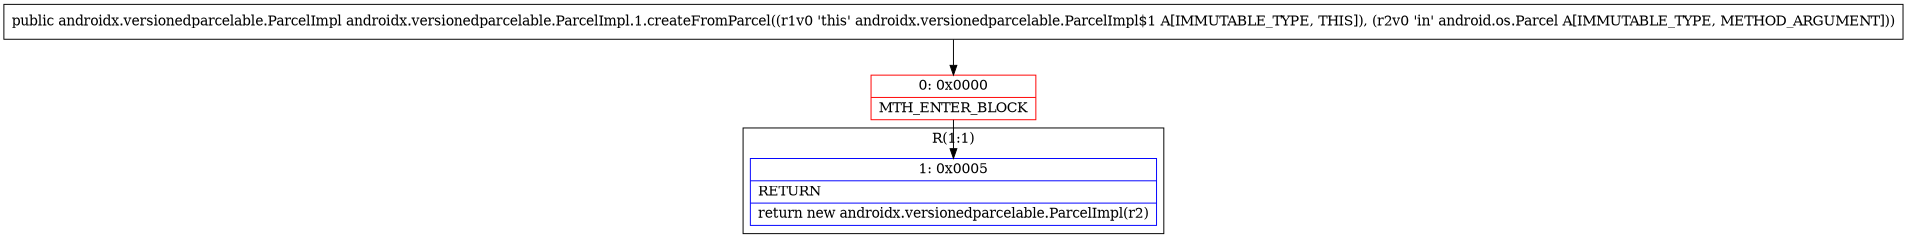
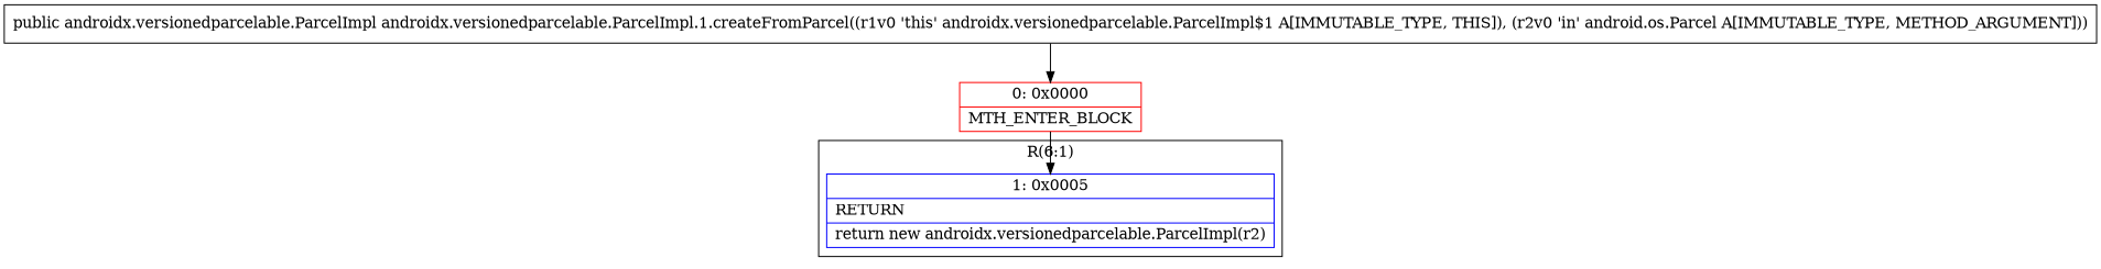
  digraph {
    node [shape=record]
    n1 [color=blue label="{1\:\ 0x0005|RETURN\l|return new androidx.versionedparcelable.ParcelImpl(r2)\l}"]
    n2 [color=red label="{0\:\ 0x0000|MTH_ENTER_BLOCK\l}"]
    n3 [label="{public androidx.versionedparcelable.ParcelImpl androidx.versionedparcelable.ParcelImpl.1.createFromParcel((r1v0 'this' androidx.versionedparcelable.ParcelImpl$1 A[IMMUTABLE_TYPE, THIS]), (r2v0 'in' android.os.Parcel A[IMMUTABLE_TYPE, METHOD_ARGUMENT])) }"]
    subgraph cluster_1 {
-     label="R(1:1)"
+     label="R(6:1)"
      n1
    }
    n2 -> n1
    n3 -> n2
  }
